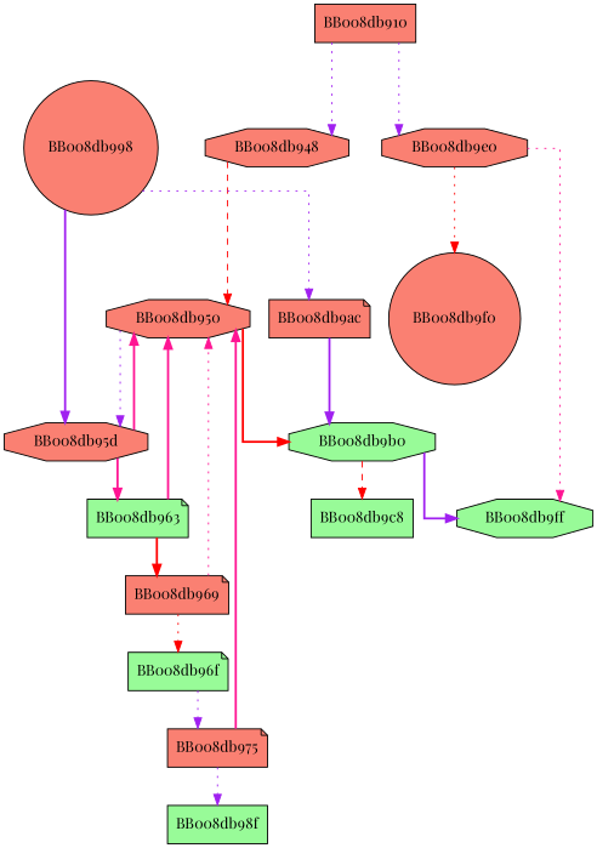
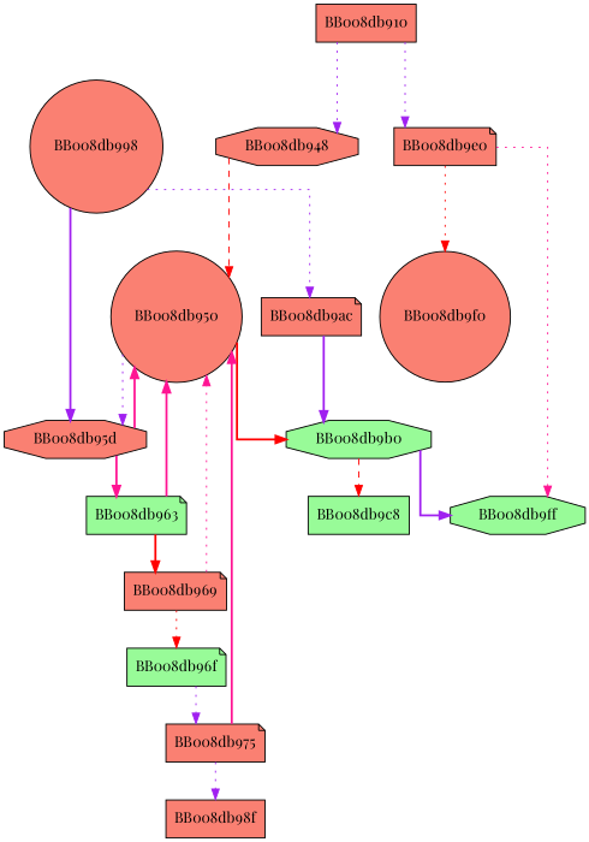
  digraph {
    fontname="Playfair Display"
    splines=ortho
    node [fillcolor=salmon fontname="Playfair Display" shape=note style=filled]
    edge [color=purple fontname="Playfair Display" style=dotted]
    BB008db910 [shape=box]
-   BB008db9e0 [shape=octagon]
+   BB008db9e0
    BB008db948 [shape=octagon]
    BB008db9ff [fillcolor=palegreen shape=octagon]
    BB008db9f0 [shape=circle]
-   BB008db950 [shape=octagon]
+   BB008db950 [shape=circle]
    BB008db9b0 [fillcolor=palegreen shape=octagon]
    BB008db95d [shape=octagon]
    BB008db9c8 [fillcolor=palegreen shape=box]
    BB008db963 [fillcolor=palegreen]
    BB008db969
    BB008db96f [fillcolor=palegreen]
    BB008db975
-   BB008db98f [fillcolor=palegreen shape=box]
+   BB008db98f [shape=box]
    BB008db998 [shape=circle]
    BB008db9ac
    BB008db910 -> BB008db9e0
    BB008db910 -> BB008db948
    BB008db9e0 -> BB008db9ff [color=deeppink]
    BB008db9e0 -> BB008db9f0 [color=red]
    BB008db948 -> BB008db950 [color=red style=dashed]
    BB008db950 -> BB008db9b0 [color=red style=bold]
    BB008db950 -> BB008db95d
    BB008db9b0 -> BB008db9ff [style=bold]
    BB008db9b0 -> BB008db9c8 [color=red style=dashed]
    BB008db95d -> BB008db950 [color=deeppink style=bold]
    BB008db95d -> BB008db963 [color=deeppink style=bold]
    BB008db963 -> BB008db950 [color=deeppink style=bold]
    BB008db963 -> BB008db969 [color=red style=bold]
    BB008db969 -> BB008db950 [color=deeppink]
    BB008db969 -> BB008db96f [color=red]
    BB008db96f -> BB008db975
    BB008db975 -> BB008db950 [color=deeppink style=bold]
    BB008db975 -> BB008db98f
    BB008db998 -> BB008db95d [style=bold]
    BB008db998 -> BB008db9ac
    BB008db9ac -> BB008db9b0 [style=bold]
  }
